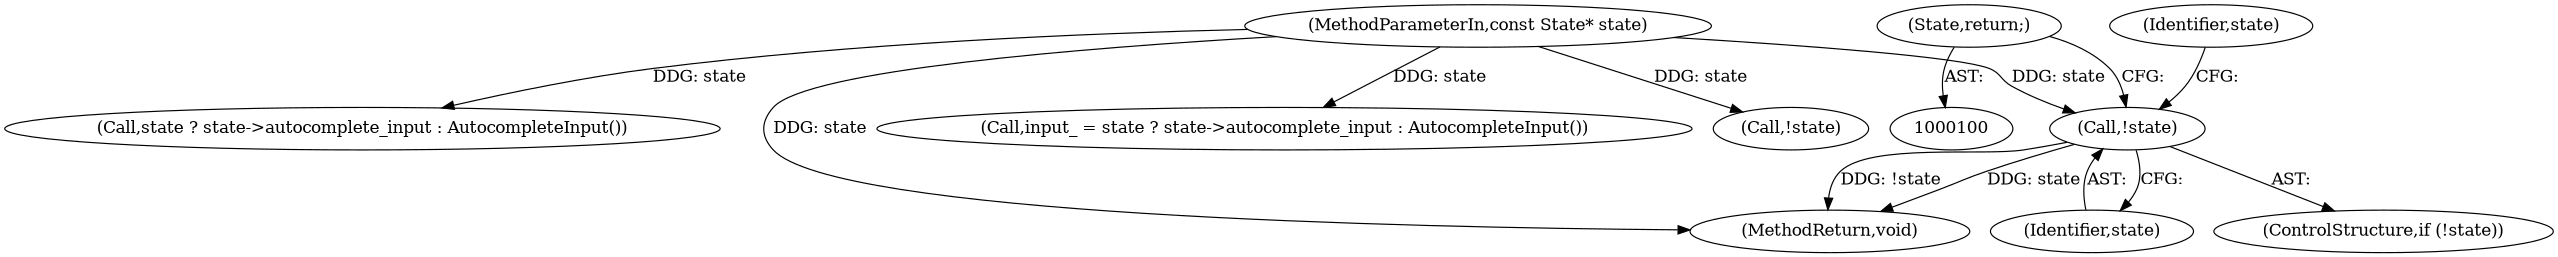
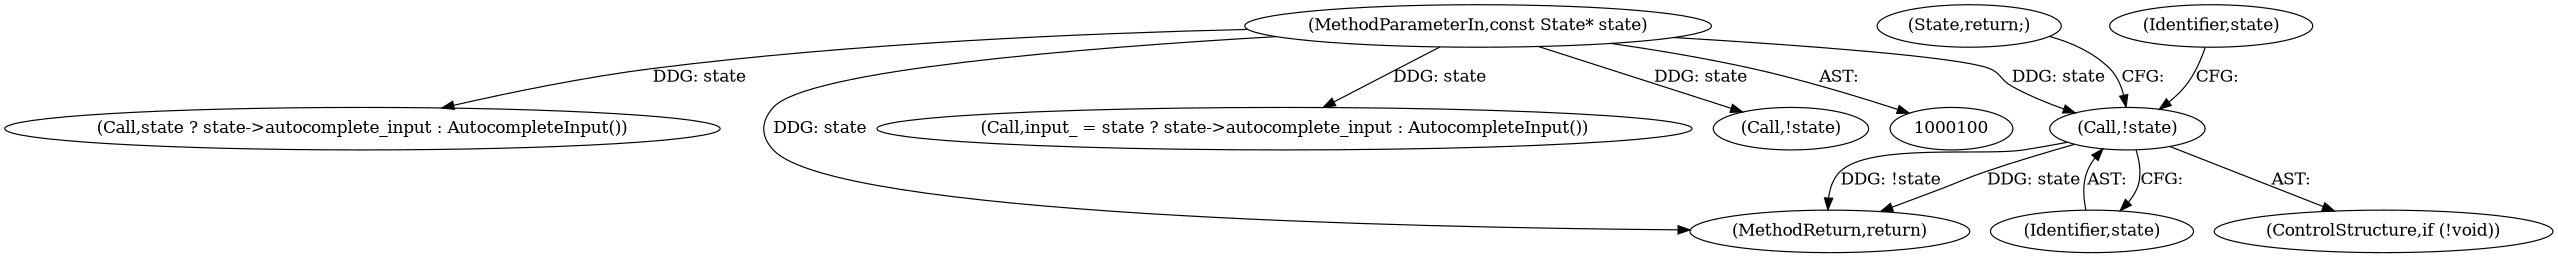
  digraph {
    n1 [label="(Call,!state)"]
    n2 [label="(Identifier,state)"]
-   n3 [label="(ControlStructure,if (!state))"]
-   n4 [label="(MethodReturn,void)"]
+   n3 [label="(ControlStructure,if (!void))"]
+   n4 [label="(MethodReturn,return)"]
    n5 [label="(MethodParameterIn,const State* state)"]
    n6 [label="(Call,input_ = state ? state->autocomplete_input : AutocompleteInput())"]
    n7 [label="(Call,!state)"]
    n8 [label="(Call,state ? state->autocomplete_input : AutocompleteInput())"]
    1000100
    n10 [label="(Identifier,state)"]
    n11 [label="(State,return;)"]
    n1 -> n2 [label="CFG: "]
    n1 -> n3 [label="AST: "]
    n1 -> n4 [label="DDG: !state"]
    n1 -> n4 [label="DDG: state"]
    n2 -> n1 [label="AST: "]
    n5 -> n1 [label="DDG: state"]
    n5 -> n4 [label="DDG: state"]
    n5 -> n6 [label="DDG: state"]
    n5 -> n7 [label="DDG: state"]
    n5 -> n8 [label="DDG: state"]
-   n11 -> 1000100 [label="AST: "]
+   n5 -> 1000100 [label="AST: "]
    n10 -> n1 [label="CFG: "]
    n11 -> n1 [label="CFG: "]
  }
